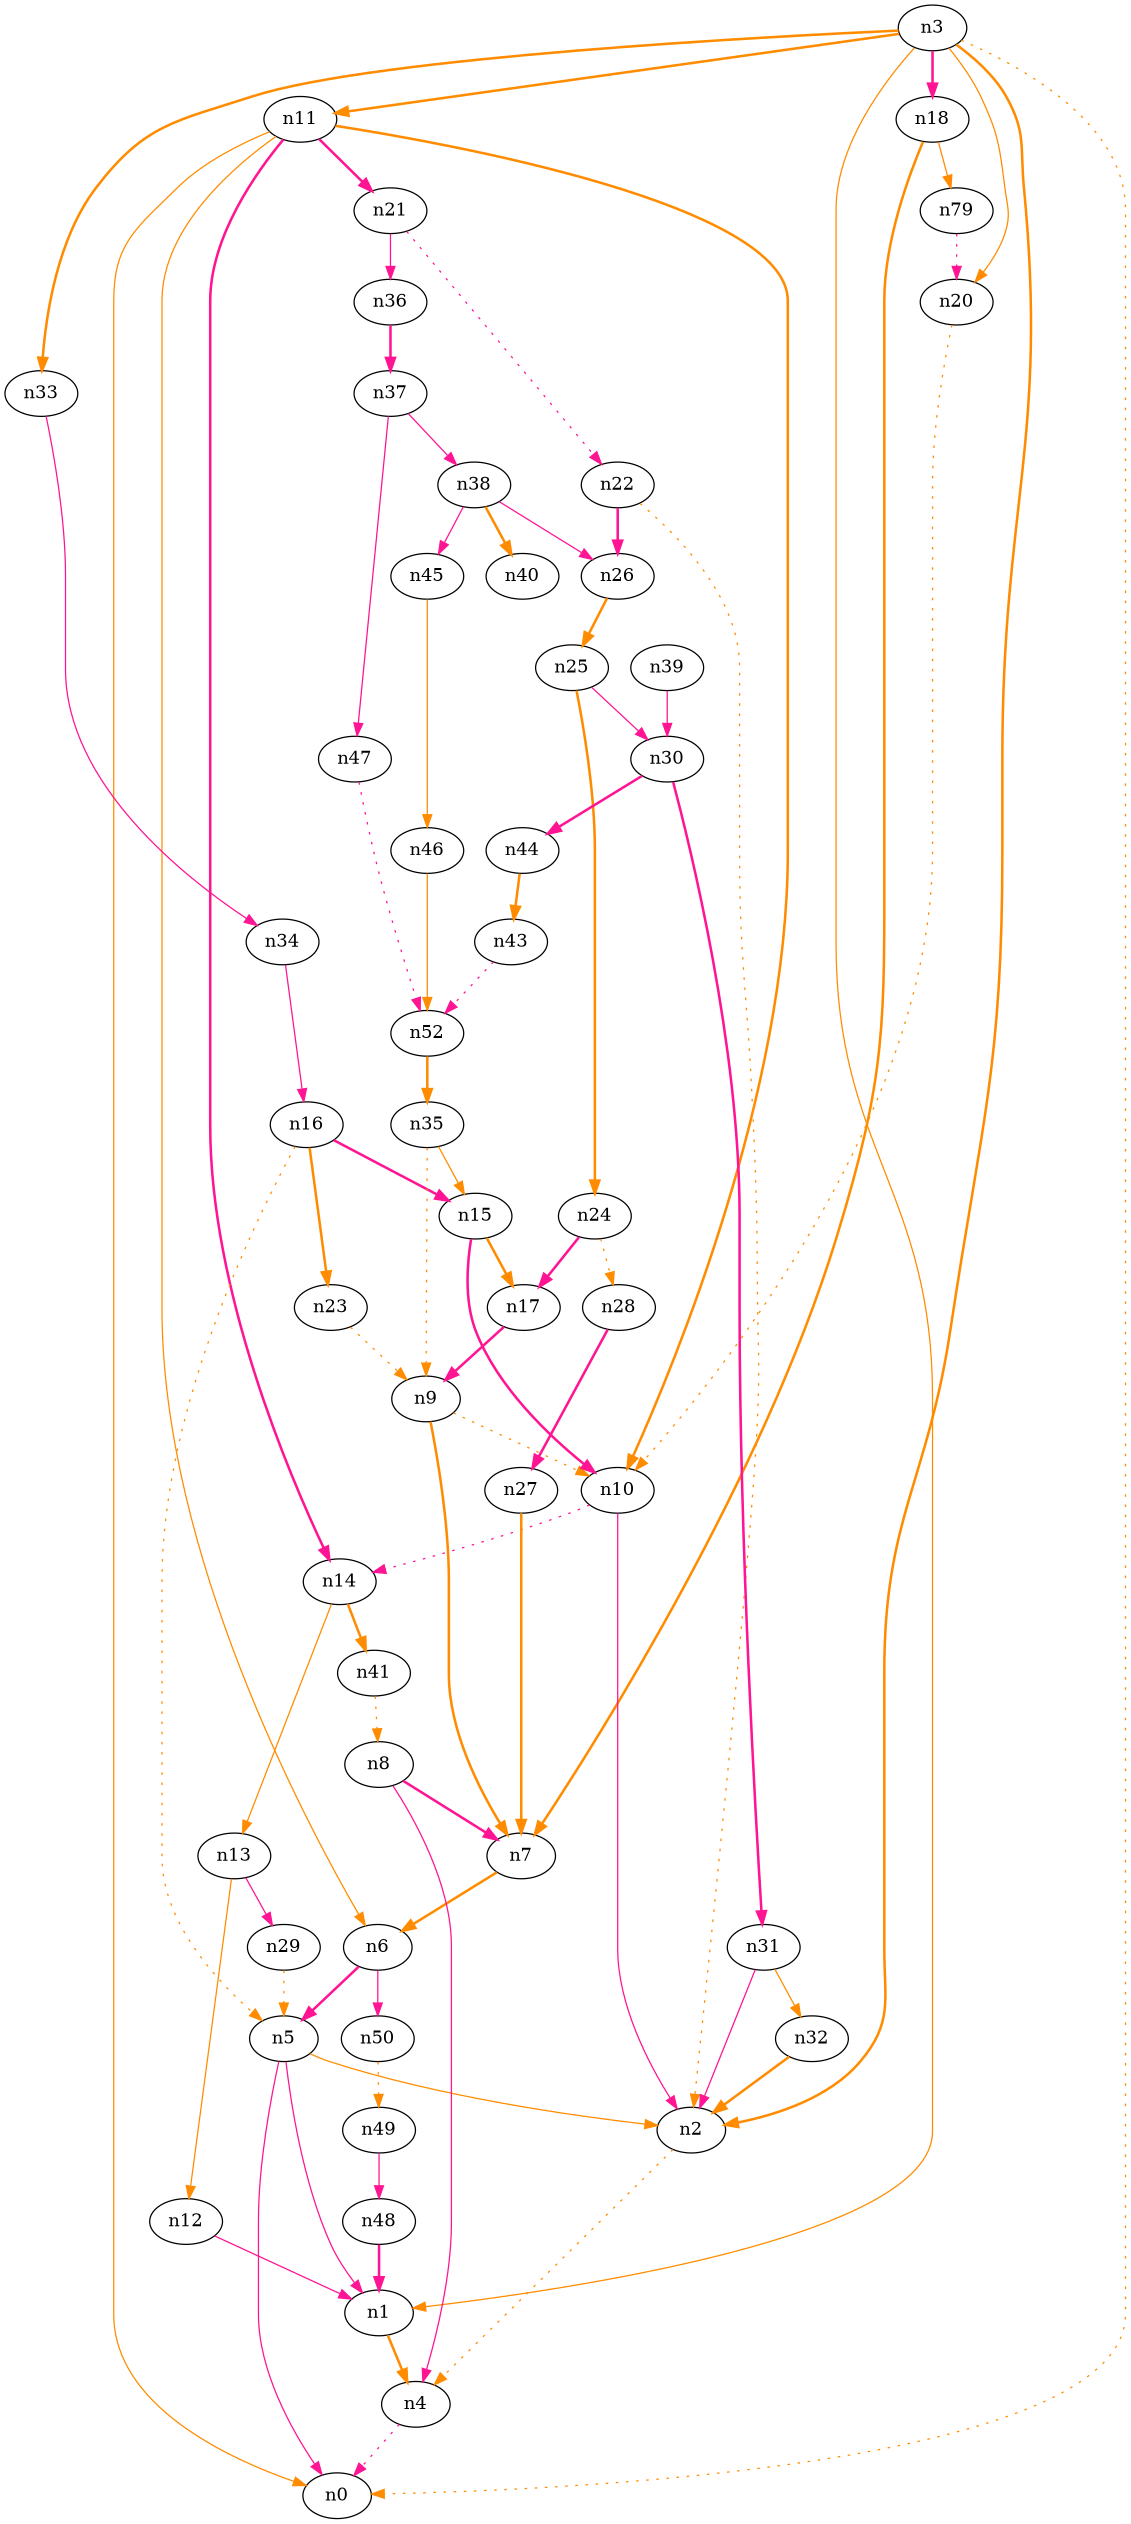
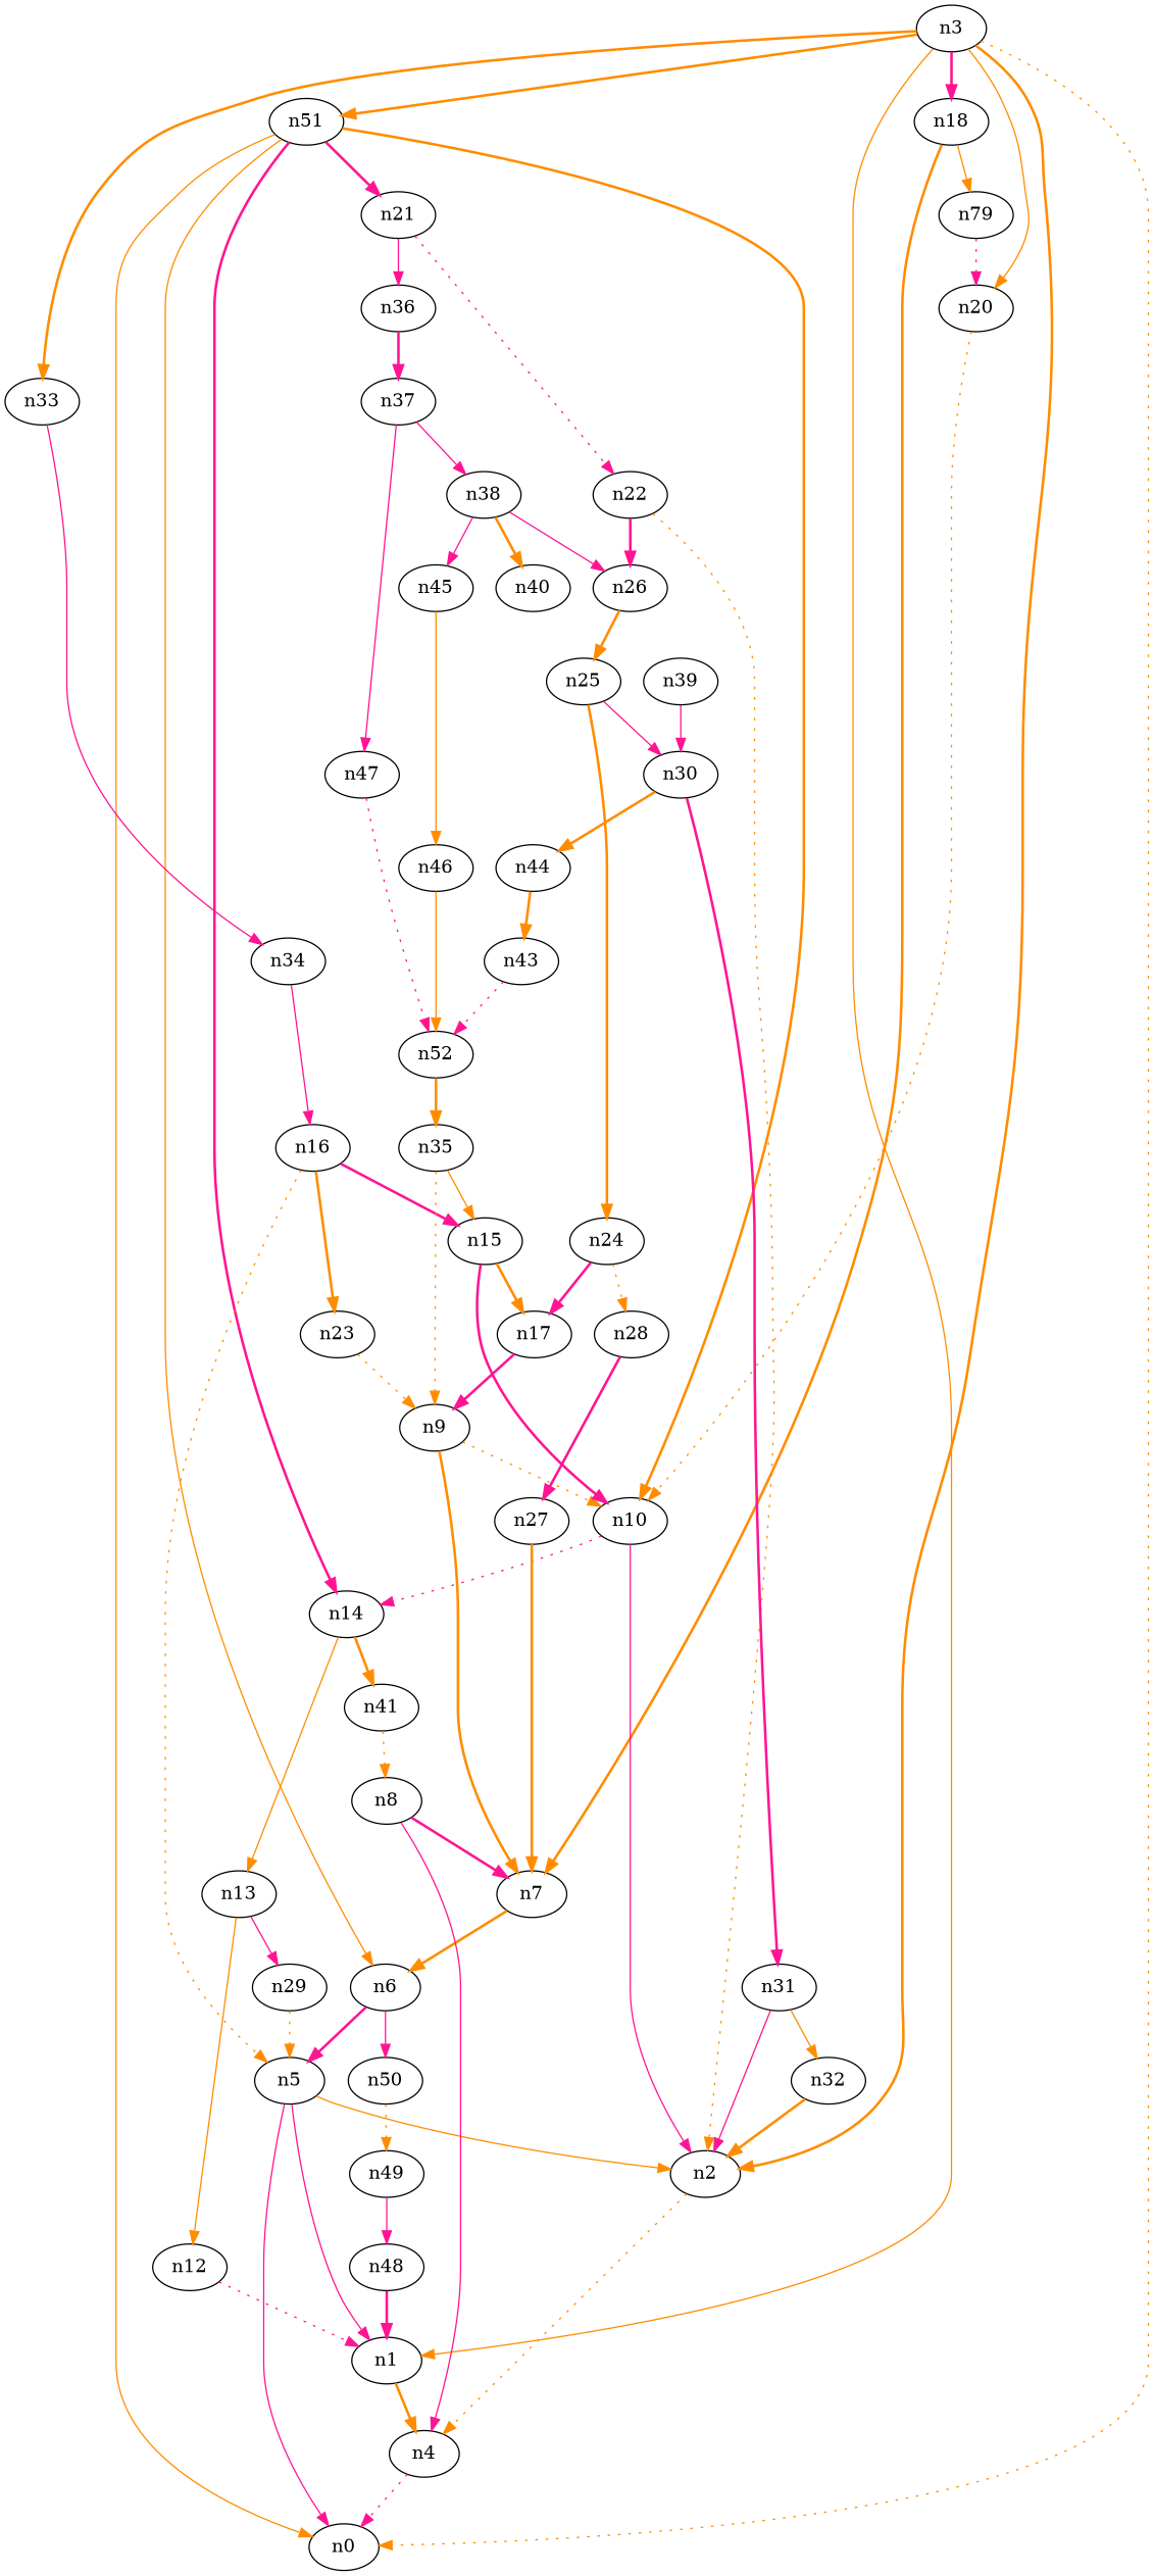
  digraph {
    edge [color=darkorange style=bold]
    n1
    n4
    n0
    n2
    n3
-   n11
+   n11 [label=n51]
    n18
    n20
    n33
    n6
    n10
    n14
    n21
    n7
    n19 [label=n79]
    n34
    n5
    n50
    n13
    n41
    n22
    n36
    n16
    n49
    n48
    n8
    n9
    n12
    n29
    n26
    n37
    n15
    n17
    n23
    n25
    n38
    n47
    n24
    n30
    n28
    n27
    n31
    n44
    n32
    n43
    n42 [label=n52]
    n35
    n40
    n45
    n46
    n39
    n1 -> n4
    n4 -> n0 [color=deeppink style=dotted]
    n2 -> n4 [style=dotted]
    n3 -> n1 [style=solid]
    n3 -> n0 [style=dotted]
    n3 -> n2
    n3 -> n11
    n3 -> n18 [color=deeppink]
    n3 -> n20 [style=solid]
    n3 -> n33
    n11 -> n0 [style=solid]
    n11 -> n6 [style=solid]
    n11 -> n10
    n11 -> n14 [color=deeppink]
    n11 -> n21 [color=deeppink]
    n18 -> n7
    n18 -> n19 [style=solid]
    n20 -> n10 [style=dotted]
    n33 -> n34 [color=deeppink style=solid]
    n6 -> n5 [color=deeppink]
    n6 -> n50 [color=deeppink style=solid]
    n10 -> n2 [color=deeppink style=solid]
    n10 -> n14 [color=deeppink style=dotted]
    n14 -> n13 [style=solid]
    n14 -> n41
    n21 -> n22 [color=deeppink style=dotted]
    n21 -> n36 [color=deeppink style=solid]
    n7 -> n6
    n19 -> n20 [color=deeppink style=dotted]
    n34 -> n16 [color=deeppink style=solid]
    n5 -> n1 [color=deeppink style=solid]
    n5 -> n0 [color=deeppink style=solid]
    n5 -> n2 [style=solid]
    n50 -> n49 [style=dotted]
    n13 -> n12 [style=solid]
    n13 -> n29 [color=deeppink style=solid]
    n41 -> n8 [style=dotted]
    n22 -> n2 [style=dotted]
    n22 -> n26 [color=deeppink]
    n36 -> n37 [color=deeppink]
    n16 -> n5 [style=dotted]
    n16 -> n15 [color=deeppink]
    n16 -> n23
    n49 -> n48 [color=deeppink style=solid]
    n48 -> n1 [color=deeppink]
    n8 -> n4 [color=deeppink style=solid]
    n8 -> n7 [color=deeppink]
    n9 -> n10 [style=dotted]
    n9 -> n7
-   n12 -> n1 [color=deeppink style=solid]
+   n12 -> n1 [color=deeppink style=dotted]
    n29 -> n5 [style=dotted]
    n26 -> n25
    n37 -> n38 [color=deeppink style=solid]
    n37 -> n47 [color=deeppink style=solid]
    n15 -> n10 [color=deeppink]
    n15 -> n17
    n17 -> n9 [color=deeppink]
    n23 -> n9 [style=dotted]
    n25 -> n24
    n25 -> n30 [color=deeppink style=solid]
    n38 -> n26 [color=deeppink style=solid]
    n38 -> n40
    n38 -> n45 [color=deeppink style=solid]
    n47 -> n42 [color=deeppink style=dotted]
    n24 -> n17 [color=deeppink]
    n24 -> n28 [style=dotted]
    n30 -> n31 [color=deeppink]
-   n30 -> n44 [color=deeppink]
+   n30 -> n44
    n28 -> n27 [color=deeppink]
    n27 -> n7
    n31 -> n2 [color=deeppink style=solid]
    n31 -> n32 [style=solid]
    n44 -> n43
    n32 -> n2
    n43 -> n42 [color=deeppink style=dotted]
    n42 -> n35
    n35 -> n9 [style=dotted]
    n35 -> n15 [style=solid]
    n45 -> n46 [style=solid]
    n46 -> n42 [style=solid]
    n39 -> n30 [color=deeppink style=solid]
  }
